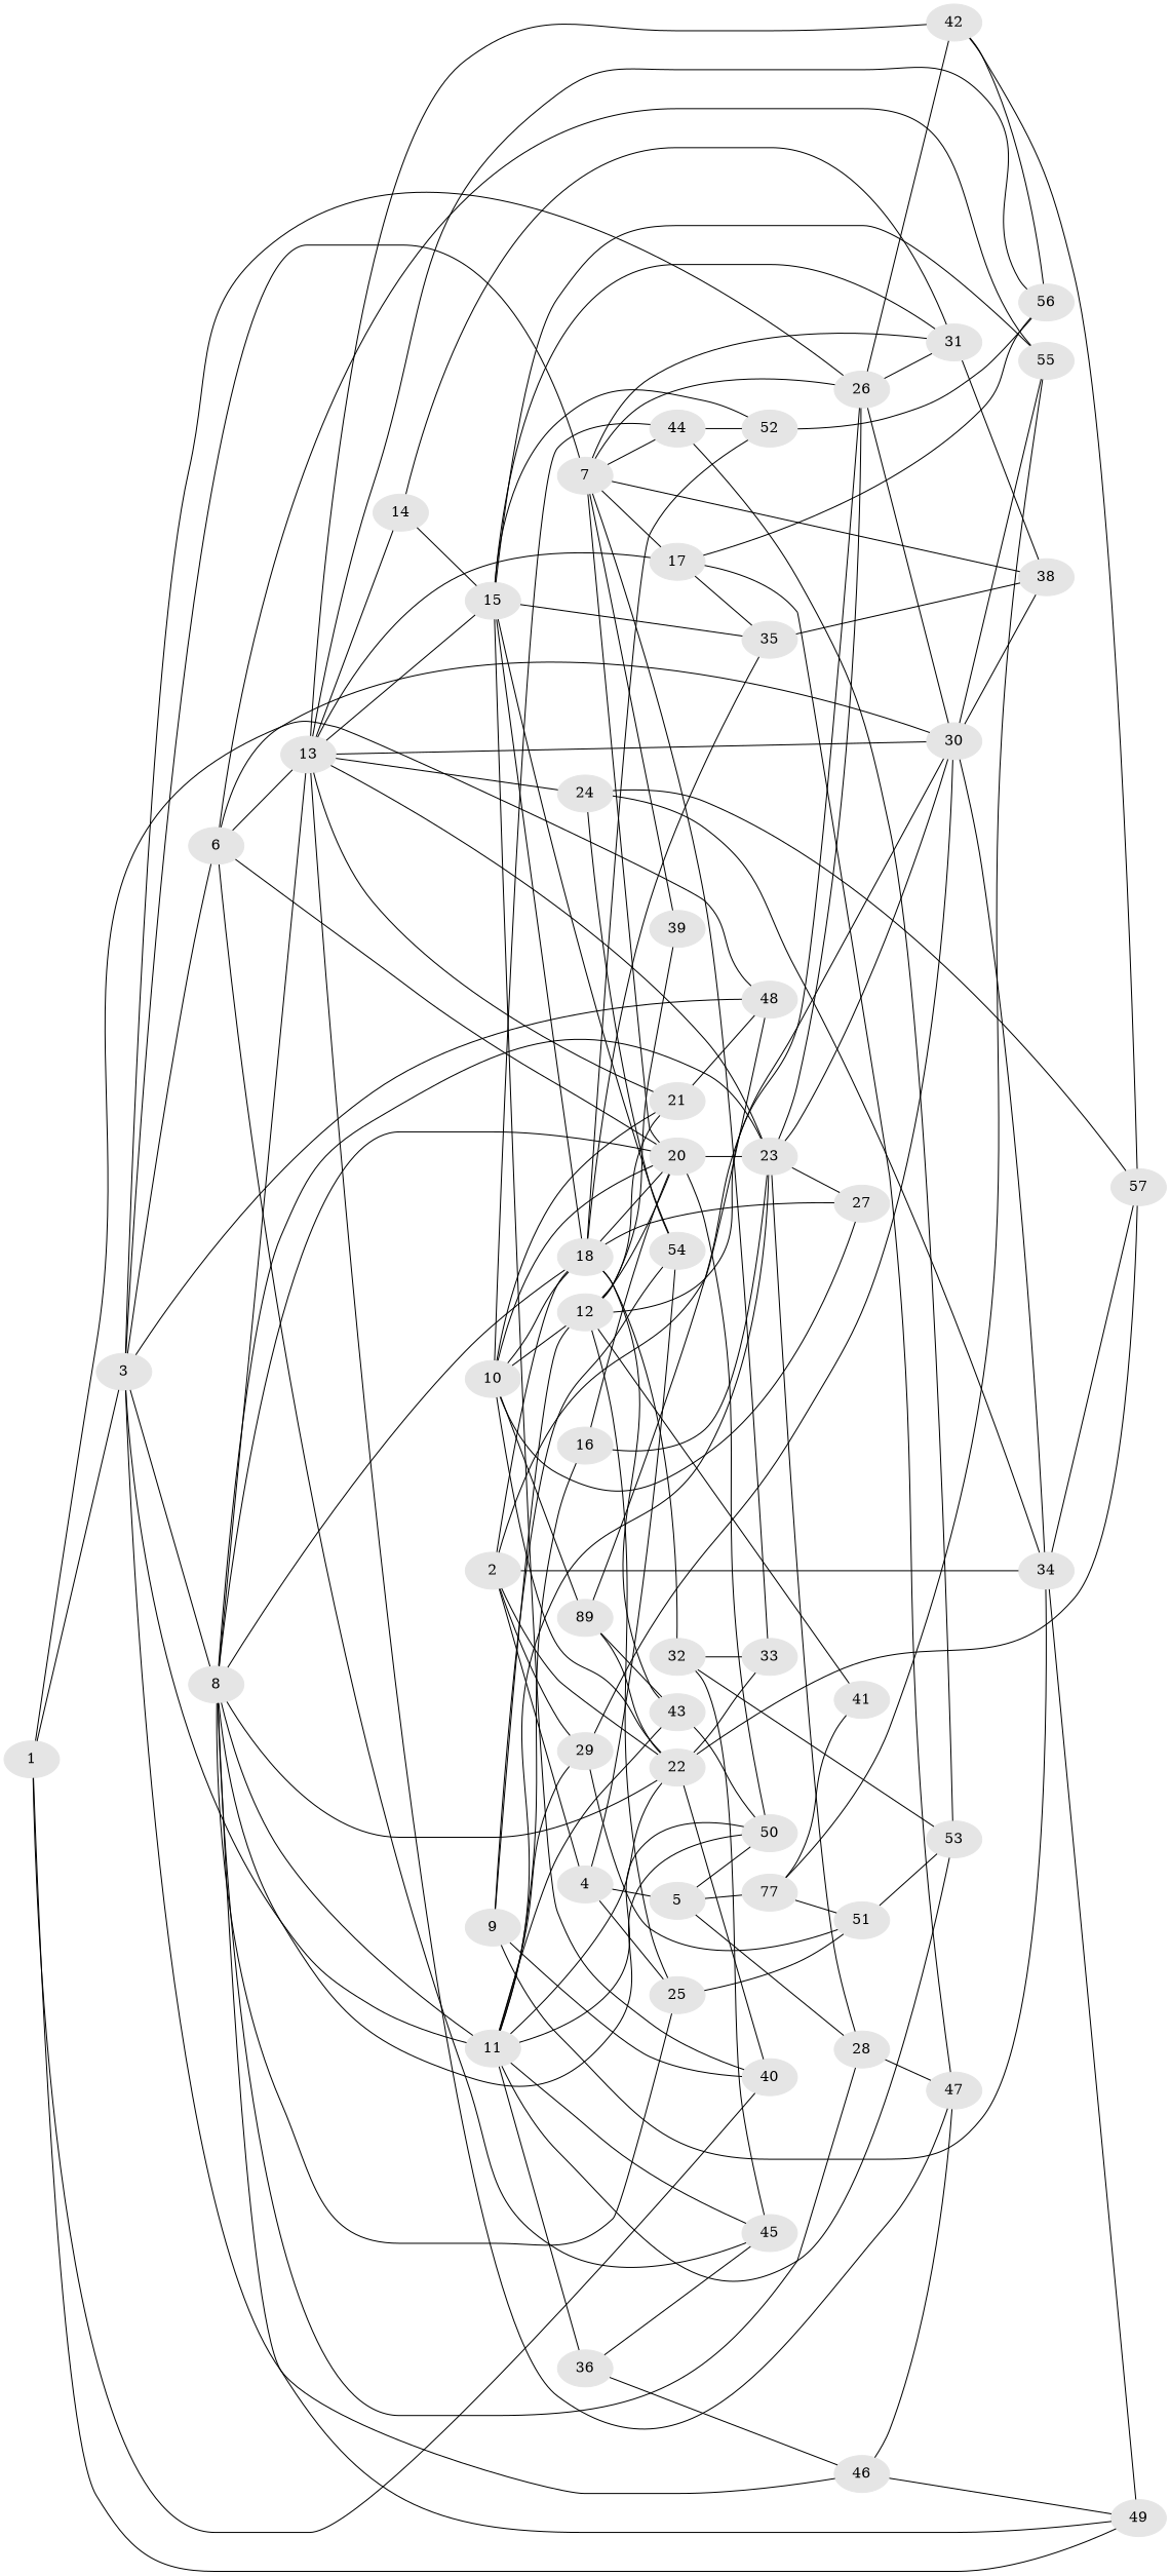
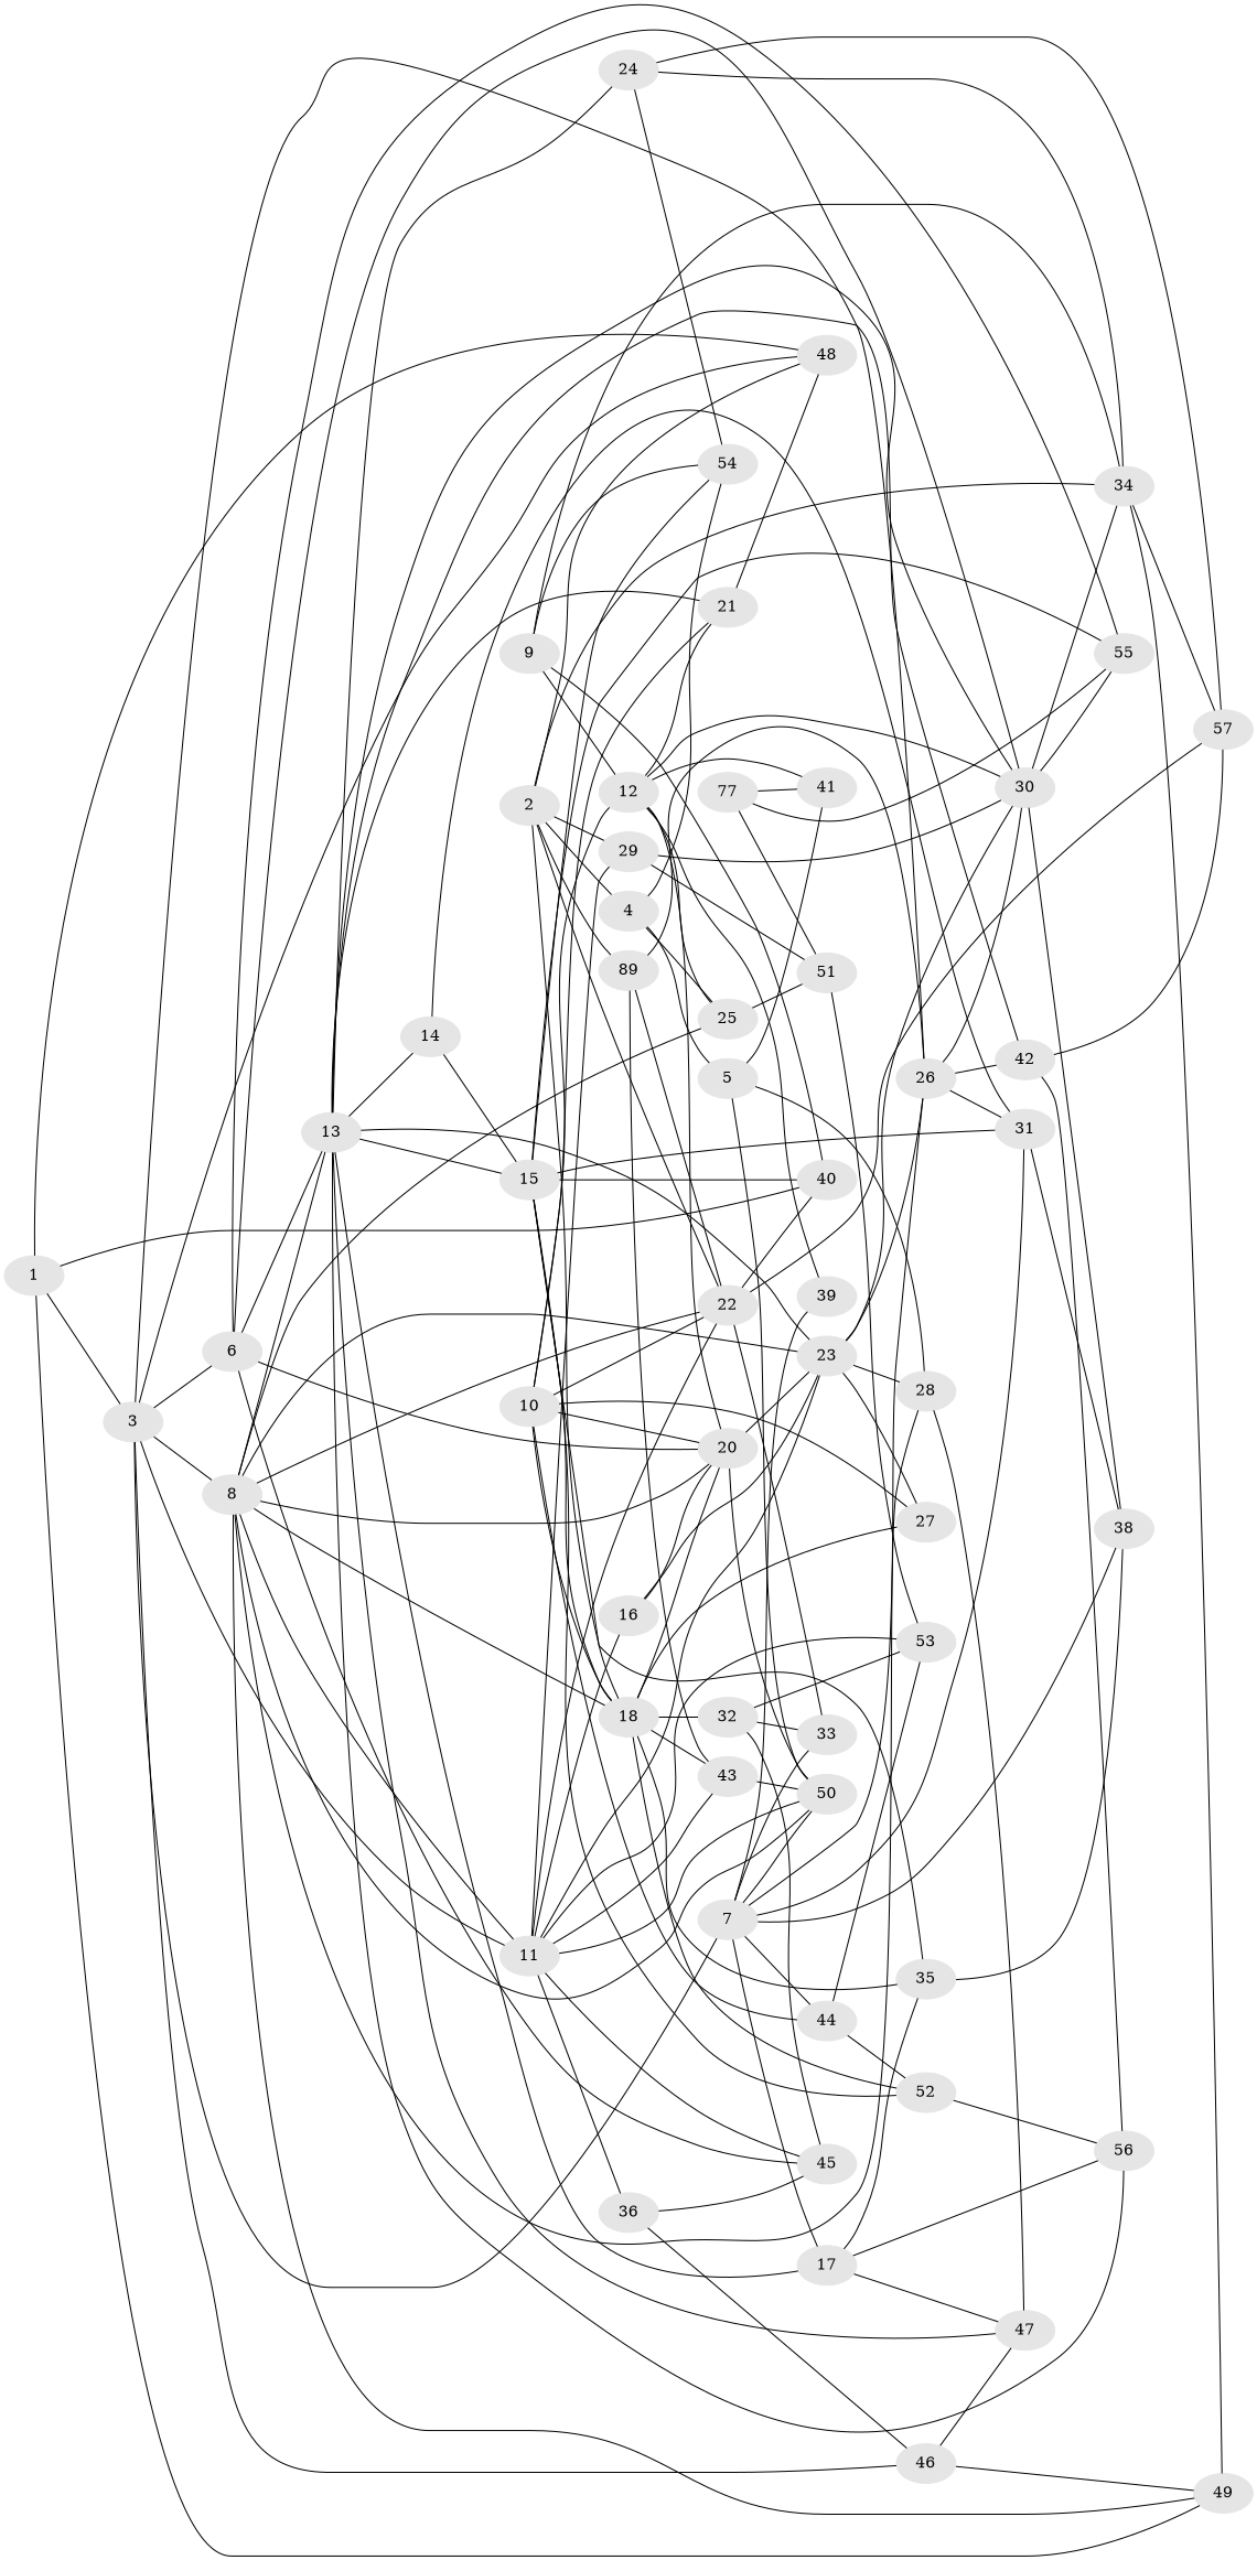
  graph {
    rankdir=LR
    node [color=gray90 style=filled]
    edge [weight=1.0]
    1
    3
    40
    48
    49
    6
    7
    8
    11
    26
    46
    2
    4
    18
    n15 [label=89]
    22
    29
    34
    5
    25
    54
    20
    27
    43
    35
    52
    32
    33
    57
    30
    51
    13
    45
    55
    31
    38
    39
    44
    17
    28
    50
    23
    16
    36
    53
    42
    47
    n48 [label=77]
    41
    14
    21
    15
    24
    56
    9
    12
    10
    1 -- 3
    1 -- 40
    1 -- 48
    1 -- 49
    3 -- 48
    3 -- 6
    3 -- 7
    3 -- 8
    3 -- 11
    3 -- 26
    3 -- 46
    6 -- 20
    6 -- 30
    6 -- 13
    6 -- 45
    6 -- 55
    7 -- 26 [weight=2.0]
-   7 -- 20
+   7 -- 50
    7 -- 33
    7 -- 31 [weight=2.0]
    7 -- 38
    7 -- 39 [weight=2.0]
    7 -- 44
    7 -- 17
    8 -- 49
    8 -- 11
    8 -- 18
    8 -- 22
    8 -- 25
    8 -- 20
    8 -- 13
    8 -- 28
    8 -- 50
    8 -- 23 [weight=2.0]
    11 -- 22
    11 -- 29
    11 -- 43
    11 -- 45
    11 -- 50
    11 -- 23
    11 -- 16
    11 -- 36 [weight=2.0]
    11 -- 53
    26 -- 30
    26 -- 31 [weight=2.0]
    26 -- 42
    46 -- 49
    46 -- 47
    2 -- 48
    2 -- 4
    2 -- 18
-   10 -- n15
+   2 -- n15
    2 -- 22 [weight=2.0]
    2 -- 29
    2 -- 34 [weight=5.0]
    4 -- 5
    4 -- 25
    4 -- 54
    18 -- 20 [weight=2.0]
    18 -- 27 [weight=2.0]
    18 -- 43
    18 -- 35
    18 -- 52
    18 -- 32
    n15 -- 26
    n15 -- 22
    n15 -- 43
    22 -- 40
    22 -- 33 [weight=2.0]
    22 -- 57
    29 -- 30
    29 -- 51
    34 -- 49
    34 -- 57
    5 -- 28
    5 -- 50
-   5 -- n48
+   5 -- 41
    25 -- 51
    20 -- 50
    20 -- 23
    43 -- 50
    35 -- 38
    52 -- 56
    32 -- 33
    32 -- 45
    32 -- 53
    30 -- 34
    30 -- 55
    30 -- 38
    51 -- 53
    13 -- 30
    13 -- 17
    13 -- 23
    13 -- 42
    13 -- 47
    13 -- 14
    13 -- 21
    13 -- 15
    13 -- 24
    13 -- 56
    31 -- 38
    44 -- 52
    44 -- 53
    17 -- 35
    17 -- 47
    17 -- 56
    28 -- 47
    23 -- 26 [weight=2.0]
    23 -- 27
    23 -- 30
    23 -- 28
    16 -- 20
    16 -- 23 [weight=2.0]
    36 -- 46
    36 -- 45
    42 -- 57
    42 -- 56
    n48 -- 51
    n48 -- 55
    n48 -- 41
    14 -- 31
    14 -- 15
    21 -- 48
    15 -- 40
    15 -- 18
    15 -- 54
    15 -- 35
    15 -- 52
    15 -- 55
    15 -- 31 [weight=2.0]
    24 -- 34
    24 -- 54
    24 -- 57
    9 -- 40
    9 -- 34
    9 -- 54
    9 -- 12
    12 -- 25
    12 -- 20
    12 -- 30 [weight=2.0]
    12 -- 39
    12 -- 41 [weight=3.0]
    12 -- 21
    10 -- 18
    10 -- 22
    10 -- 20
    10 -- 27
    10 -- 44
    10 -- 21
    10 -- 12 [weight=2.0]
  }
